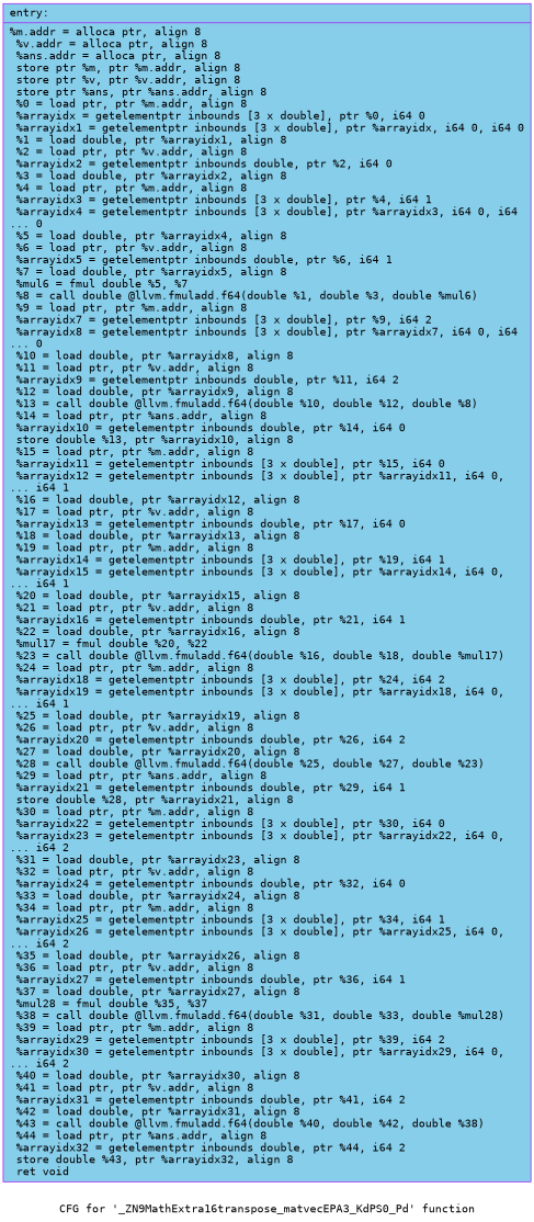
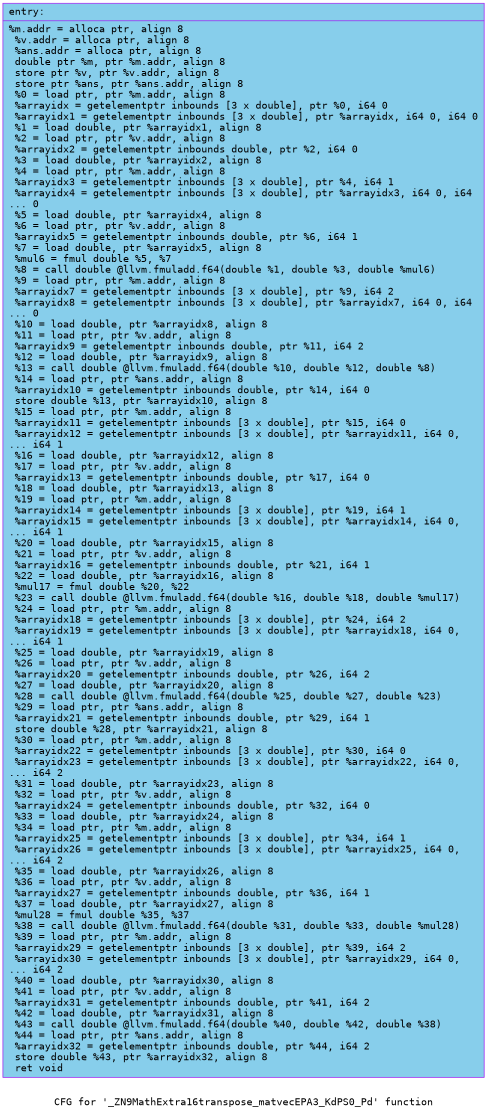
  digraph {
    label="CFG for '_ZN9MathExtra16transpose_matvecEPA3_KdPS0_Pd' function"
    fontname="DejaVu Sans Mono"
-   n1 [color=purple fillcolor=skyblue fontname="DejaVu Sans Mono" label="{entry:\l|  %m.addr = alloca ptr, align 8\l  %v.addr = alloca ptr, align 8\l  %ans.addr = alloca ptr, align 8\l  store ptr %m, ptr %m.addr, align 8\l  store ptr %v, ptr %v.addr, align 8\l  store ptr %ans, ptr %ans.addr, align 8\l  %0 = load ptr, ptr %m.addr, align 8\l  %arrayidx = getelementptr inbounds [3 x double], ptr %0, i64 0\l  %arrayidx1 = getelementptr inbounds [3 x double], ptr %arrayidx, i64 0, i64 0\l  %1 = load double, ptr %arrayidx1, align 8\l  %2 = load ptr, ptr %v.addr, align 8\l  %arrayidx2 = getelementptr inbounds double, ptr %2, i64 0\l  %3 = load double, ptr %arrayidx2, align 8\l  %4 = load ptr, ptr %m.addr, align 8\l  %arrayidx3 = getelementptr inbounds [3 x double], ptr %4, i64 1\l  %arrayidx4 = getelementptr inbounds [3 x double], ptr %arrayidx3, i64 0, i64\l... 0\l  %5 = load double, ptr %arrayidx4, align 8\l  %6 = load ptr, ptr %v.addr, align 8\l  %arrayidx5 = getelementptr inbounds double, ptr %6, i64 1\l  %7 = load double, ptr %arrayidx5, align 8\l  %mul6 = fmul double %5, %7\l  %8 = call double @llvm.fmuladd.f64(double %1, double %3, double %mul6)\l  %9 = load ptr, ptr %m.addr, align 8\l  %arrayidx7 = getelementptr inbounds [3 x double], ptr %9, i64 2\l  %arrayidx8 = getelementptr inbounds [3 x double], ptr %arrayidx7, i64 0, i64\l... 0\l  %10 = load double, ptr %arrayidx8, align 8\l  %11 = load ptr, ptr %v.addr, align 8\l  %arrayidx9 = getelementptr inbounds double, ptr %11, i64 2\l  %12 = load double, ptr %arrayidx9, align 8\l  %13 = call double @llvm.fmuladd.f64(double %10, double %12, double %8)\l  %14 = load ptr, ptr %ans.addr, align 8\l  %arrayidx10 = getelementptr inbounds double, ptr %14, i64 0\l  store double %13, ptr %arrayidx10, align 8\l  %15 = load ptr, ptr %m.addr, align 8\l  %arrayidx11 = getelementptr inbounds [3 x double], ptr %15, i64 0\l  %arrayidx12 = getelementptr inbounds [3 x double], ptr %arrayidx11, i64 0,\l... i64 1\l  %16 = load double, ptr %arrayidx12, align 8\l  %17 = load ptr, ptr %v.addr, align 8\l  %arrayidx13 = getelementptr inbounds double, ptr %17, i64 0\l  %18 = load double, ptr %arrayidx13, align 8\l  %19 = load ptr, ptr %m.addr, align 8\l  %arrayidx14 = getelementptr inbounds [3 x double], ptr %19, i64 1\l  %arrayidx15 = getelementptr inbounds [3 x double], ptr %arrayidx14, i64 0,\l... i64 1\l  %20 = load double, ptr %arrayidx15, align 8\l  %21 = load ptr, ptr %v.addr, align 8\l  %arrayidx16 = getelementptr inbounds double, ptr %21, i64 1\l  %22 = load double, ptr %arrayidx16, align 8\l  %mul17 = fmul double %20, %22\l  %23 = call double @llvm.fmuladd.f64(double %16, double %18, double %mul17)\l  %24 = load ptr, ptr %m.addr, align 8\l  %arrayidx18 = getelementptr inbounds [3 x double], ptr %24, i64 2\l  %arrayidx19 = getelementptr inbounds [3 x double], ptr %arrayidx18, i64 0,\l... i64 1\l  %25 = load double, ptr %arrayidx19, align 8\l  %26 = load ptr, ptr %v.addr, align 8\l  %arrayidx20 = getelementptr inbounds double, ptr %26, i64 2\l  %27 = load double, ptr %arrayidx20, align 8\l  %28 = call double @llvm.fmuladd.f64(double %25, double %27, double %23)\l  %29 = load ptr, ptr %ans.addr, align 8\l  %arrayidx21 = getelementptr inbounds double, ptr %29, i64 1\l  store double %28, ptr %arrayidx21, align 8\l  %30 = load ptr, ptr %m.addr, align 8\l  %arrayidx22 = getelementptr inbounds [3 x double], ptr %30, i64 0\l  %arrayidx23 = getelementptr inbounds [3 x double], ptr %arrayidx22, i64 0,\l... i64 2\l  %31 = load double, ptr %arrayidx23, align 8\l  %32 = load ptr, ptr %v.addr, align 8\l  %arrayidx24 = getelementptr inbounds double, ptr %32, i64 0\l  %33 = load double, ptr %arrayidx24, align 8\l  %34 = load ptr, ptr %m.addr, align 8\l  %arrayidx25 = getelementptr inbounds [3 x double], ptr %34, i64 1\l  %arrayidx26 = getelementptr inbounds [3 x double], ptr %arrayidx25, i64 0,\l... i64 2\l  %35 = load double, ptr %arrayidx26, align 8\l  %36 = load ptr, ptr %v.addr, align 8\l  %arrayidx27 = getelementptr inbounds double, ptr %36, i64 1\l  %37 = load double, ptr %arrayidx27, align 8\l  %mul28 = fmul double %35, %37\l  %38 = call double @llvm.fmuladd.f64(double %31, double %33, double %mul28)\l  %39 = load ptr, ptr %m.addr, align 8\l  %arrayidx29 = getelementptr inbounds [3 x double], ptr %39, i64 2\l  %arrayidx30 = getelementptr inbounds [3 x double], ptr %arrayidx29, i64 0,\l... i64 2\l  %40 = load double, ptr %arrayidx30, align 8\l  %41 = load ptr, ptr %v.addr, align 8\l  %arrayidx31 = getelementptr inbounds double, ptr %41, i64 2\l  %42 = load double, ptr %arrayidx31, align 8\l  %43 = call double @llvm.fmuladd.f64(double %40, double %42, double %38)\l  %44 = load ptr, ptr %ans.addr, align 8\l  %arrayidx32 = getelementptr inbounds double, ptr %44, i64 2\l  store double %43, ptr %arrayidx32, align 8\l  ret void\l}" shape=record style=filled]
+   n1 [color=purple fillcolor=skyblue fontname="DejaVu Sans Mono" label="{entry:\l|  %m.addr = alloca ptr, align 8\l  %v.addr = alloca ptr, align 8\l  %ans.addr = alloca ptr, align 8\l  double ptr %m, ptr %m.addr, align 8\l  store ptr %v, ptr %v.addr, align 8\l  store ptr %ans, ptr %ans.addr, align 8\l  %0 = load ptr, ptr %m.addr, align 8\l  %arrayidx = getelementptr inbounds [3 x double], ptr %0, i64 0\l  %arrayidx1 = getelementptr inbounds [3 x double], ptr %arrayidx, i64 0, i64 0\l  %1 = load double, ptr %arrayidx1, align 8\l  %2 = load ptr, ptr %v.addr, align 8\l  %arrayidx2 = getelementptr inbounds double, ptr %2, i64 0\l  %3 = load double, ptr %arrayidx2, align 8\l  %4 = load ptr, ptr %m.addr, align 8\l  %arrayidx3 = getelementptr inbounds [3 x double], ptr %4, i64 1\l  %arrayidx4 = getelementptr inbounds [3 x double], ptr %arrayidx3, i64 0, i64\l... 0\l  %5 = load double, ptr %arrayidx4, align 8\l  %6 = load ptr, ptr %v.addr, align 8\l  %arrayidx5 = getelementptr inbounds double, ptr %6, i64 1\l  %7 = load double, ptr %arrayidx5, align 8\l  %mul6 = fmul double %5, %7\l  %8 = call double @llvm.fmuladd.f64(double %1, double %3, double %mul6)\l  %9 = load ptr, ptr %m.addr, align 8\l  %arrayidx7 = getelementptr inbounds [3 x double], ptr %9, i64 2\l  %arrayidx8 = getelementptr inbounds [3 x double], ptr %arrayidx7, i64 0, i64\l... 0\l  %10 = load double, ptr %arrayidx8, align 8\l  %11 = load ptr, ptr %v.addr, align 8\l  %arrayidx9 = getelementptr inbounds double, ptr %11, i64 2\l  %12 = load double, ptr %arrayidx9, align 8\l  %13 = call double @llvm.fmuladd.f64(double %10, double %12, double %8)\l  %14 = load ptr, ptr %ans.addr, align 8\l  %arrayidx10 = getelementptr inbounds double, ptr %14, i64 0\l  store double %13, ptr %arrayidx10, align 8\l  %15 = load ptr, ptr %m.addr, align 8\l  %arrayidx11 = getelementptr inbounds [3 x double], ptr %15, i64 0\l  %arrayidx12 = getelementptr inbounds [3 x double], ptr %arrayidx11, i64 0,\l... i64 1\l  %16 = load double, ptr %arrayidx12, align 8\l  %17 = load ptr, ptr %v.addr, align 8\l  %arrayidx13 = getelementptr inbounds double, ptr %17, i64 0\l  %18 = load double, ptr %arrayidx13, align 8\l  %19 = load ptr, ptr %m.addr, align 8\l  %arrayidx14 = getelementptr inbounds [3 x double], ptr %19, i64 1\l  %arrayidx15 = getelementptr inbounds [3 x double], ptr %arrayidx14, i64 0,\l... i64 1\l  %20 = load double, ptr %arrayidx15, align 8\l  %21 = load ptr, ptr %v.addr, align 8\l  %arrayidx16 = getelementptr inbounds double, ptr %21, i64 1\l  %22 = load double, ptr %arrayidx16, align 8\l  %mul17 = fmul double %20, %22\l  %23 = call double @llvm.fmuladd.f64(double %16, double %18, double %mul17)\l  %24 = load ptr, ptr %m.addr, align 8\l  %arrayidx18 = getelementptr inbounds [3 x double], ptr %24, i64 2\l  %arrayidx19 = getelementptr inbounds [3 x double], ptr %arrayidx18, i64 0,\l... i64 1\l  %25 = load double, ptr %arrayidx19, align 8\l  %26 = load ptr, ptr %v.addr, align 8\l  %arrayidx20 = getelementptr inbounds double, ptr %26, i64 2\l  %27 = load double, ptr %arrayidx20, align 8\l  %28 = call double @llvm.fmuladd.f64(double %25, double %27, double %23)\l  %29 = load ptr, ptr %ans.addr, align 8\l  %arrayidx21 = getelementptr inbounds double, ptr %29, i64 1\l  store double %28, ptr %arrayidx21, align 8\l  %30 = load ptr, ptr %m.addr, align 8\l  %arrayidx22 = getelementptr inbounds [3 x double], ptr %30, i64 0\l  %arrayidx23 = getelementptr inbounds [3 x double], ptr %arrayidx22, i64 0,\l... i64 2\l  %31 = load double, ptr %arrayidx23, align 8\l  %32 = load ptr, ptr %v.addr, align 8\l  %arrayidx24 = getelementptr inbounds double, ptr %32, i64 0\l  %33 = load double, ptr %arrayidx24, align 8\l  %34 = load ptr, ptr %m.addr, align 8\l  %arrayidx25 = getelementptr inbounds [3 x double], ptr %34, i64 1\l  %arrayidx26 = getelementptr inbounds [3 x double], ptr %arrayidx25, i64 0,\l... i64 2\l  %35 = load double, ptr %arrayidx26, align 8\l  %36 = load ptr, ptr %v.addr, align 8\l  %arrayidx27 = getelementptr inbounds double, ptr %36, i64 1\l  %37 = load double, ptr %arrayidx27, align 8\l  %mul28 = fmul double %35, %37\l  %38 = call double @llvm.fmuladd.f64(double %31, double %33, double %mul28)\l  %39 = load ptr, ptr %m.addr, align 8\l  %arrayidx29 = getelementptr inbounds [3 x double], ptr %39, i64 2\l  %arrayidx30 = getelementptr inbounds [3 x double], ptr %arrayidx29, i64 0,\l... i64 2\l  %40 = load double, ptr %arrayidx30, align 8\l  %41 = load ptr, ptr %v.addr, align 8\l  %arrayidx31 = getelementptr inbounds double, ptr %41, i64 2\l  %42 = load double, ptr %arrayidx31, align 8\l  %43 = call double @llvm.fmuladd.f64(double %40, double %42, double %38)\l  %44 = load ptr, ptr %ans.addr, align 8\l  %arrayidx32 = getelementptr inbounds double, ptr %44, i64 2\l  store double %43, ptr %arrayidx32, align 8\l  ret void\l}" shape=record style=filled]
  }
